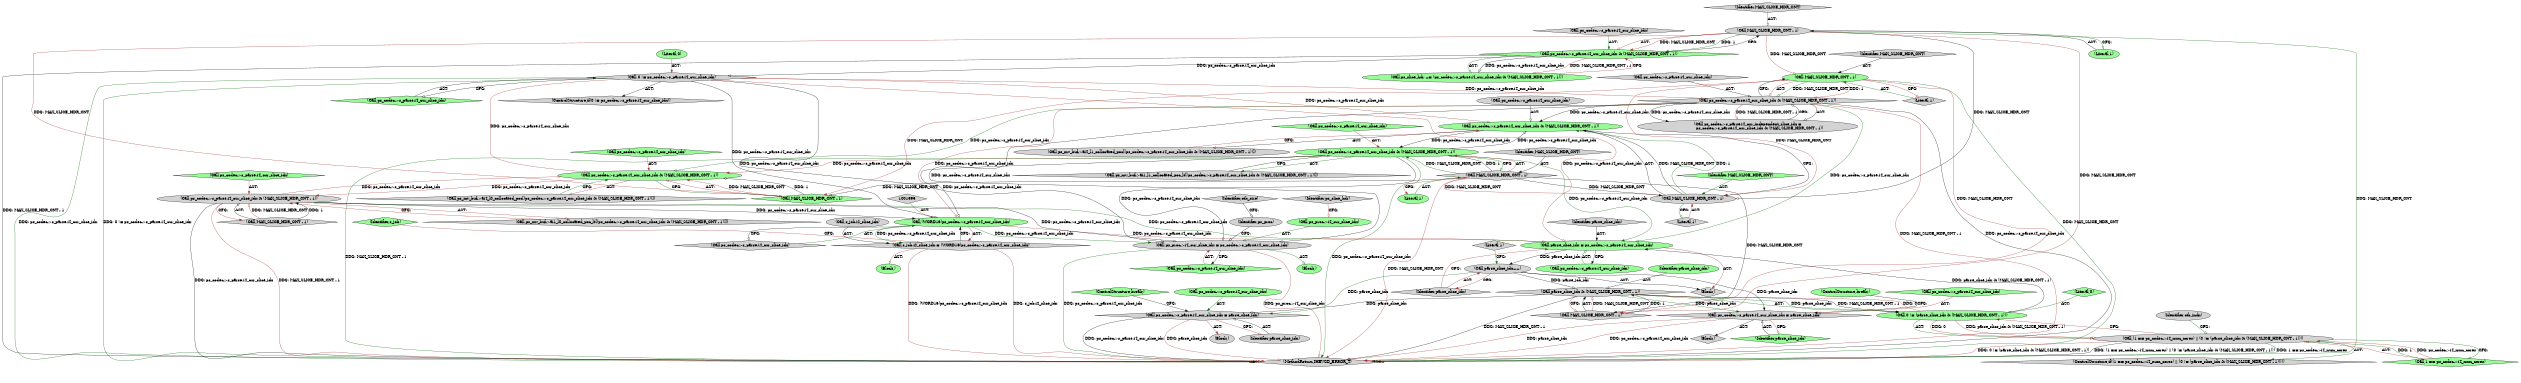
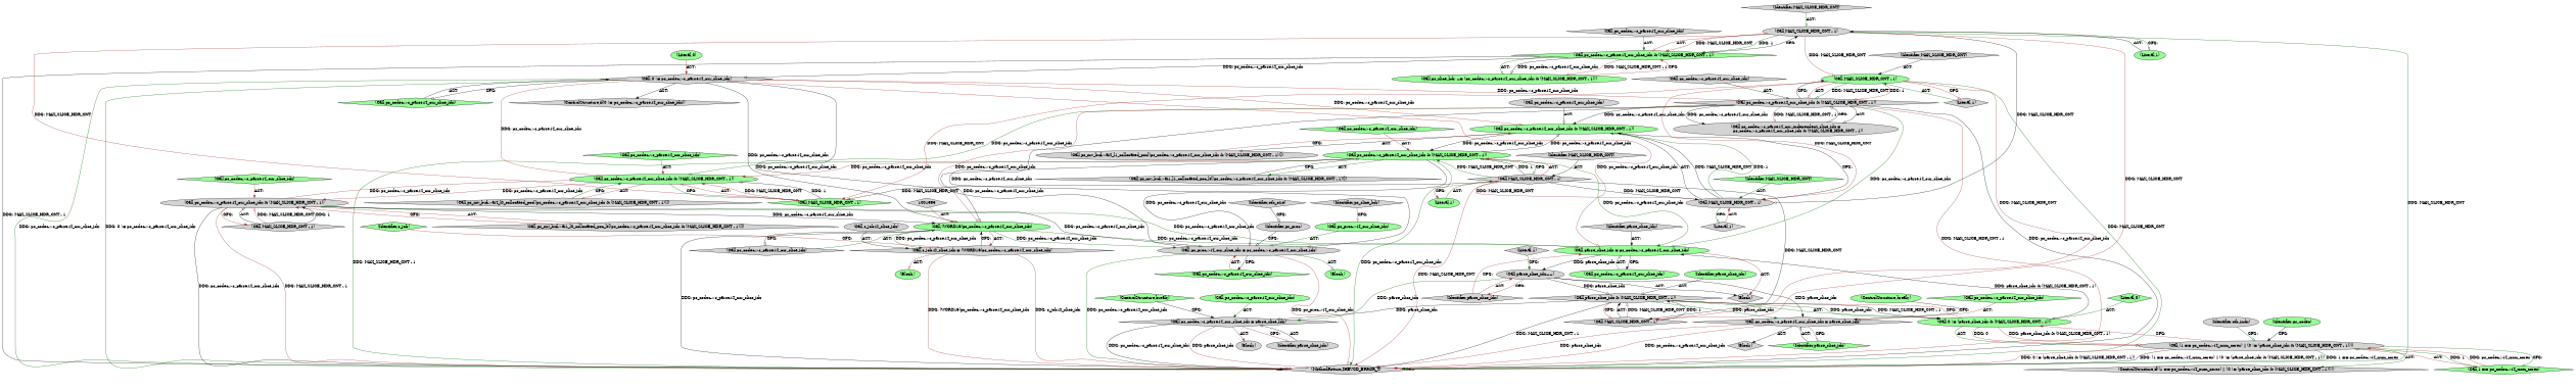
  digraph {
    node [fillcolor=lightgrey shape=diamond style=filled]
    edge [arrowhead=onormal color=brown]
    n1 [fillcolor=palegreen label="(Call,ps_codec->s_parse.i4_cur_slice_idx & (MAX_SLICE_HDR_CNT - 1))" shape=ellipse]
    n2 [fillcolor=palegreen label="(Call,ps_codec->s_parse.i4_cur_slice_idx & (MAX_SLICE_HDR_CNT - 1))" shape=ellipse]
    n3 [label="(Call,MAX_SLICE_HDR_CNT - 1)" shape=ellipse]
    n4 [label="(Call,ps_mv_buf->ai4_l1_collocated_poc[(ps_codec->s_parse.i4_cur_slice_idx & (MAX_SLICE_HDR_CNT - 1))])" shape=ellipse]
    n5 [fillcolor=palegreen label="(Call,ps_codec->s_parse.i4_cur_slice_idx & (MAX_SLICE_HDR_CNT - 1))" shape=ellipse]
    n6 [fillcolor=palegreen label="(Call,(WORD16)ps_codec->s_parse.i4_cur_slice_idx)" shape=ellipse]
    n7 [label="(Call,ps_proc->i4_cur_slice_idx = ps_codec->s_parse.i4_cur_slice_idx)" shape=ellipse]
    n8 [fillcolor=palegreen label="(Call,parse_slice_idx = ps_codec->s_parse.i4_cur_slice_idx)" shape=ellipse]
    n9 [label="(MethodReturn,IHEVCD_ERROR_T)"]
    n10 [label="(Call,MAX_SLICE_HDR_CNT - 1)"]
    n11 [label="(Call,ps_mv_buf->ai1_l1_collocated_poc_lt[(ps_codec->s_parse.i4_cur_slice_idx & (MAX_SLICE_HDR_CNT - 1))])"]
    n12 [label="(Literal,1)"]
    n13 [label="(Call,0 != ps_codec->s_parse.i4_cur_slice_idx)"]
    n14 [label="(Call,ps_codec->s_parse.i4_cur_slice_idx & (MAX_SLICE_HDR_CNT - 1))"]
    n15 [label="(ControlStructure,if(0 != ps_codec->s_parse.i4_cur_slice_idx))"]
    n16 [fillcolor=palegreen label="(Call,ps_codec->s_parse.i4_cur_slice_idx)"]
    n17 [fillcolor=palegreen label="(Call,MAX_SLICE_HDR_CNT - 1)" shape=ellipse]
    n18 [label="(Call,ps_codec->s_parse.i4_cur_independent_slice_idx =\n                    ps_codec->s_parse.i4_cur_slice_idx & (MAX_SLICE_HDR_CNT - 1))" shape=ellipse]
    n19 [fillcolor=palegreen label="(Call,MAX_SLICE_HDR_CNT - 1)"]
    n20 [label="(Call,ps_codec->s_parse.i4_cur_slice_idx & (MAX_SLICE_HDR_CNT - 1))" shape=ellipse]
    n21 [label="(Call,ps_mv_buf->ai4_l0_collocated_poc[(ps_codec->s_parse.i4_cur_slice_idx & (MAX_SLICE_HDR_CNT - 1))])"]
    n22 [label="(Call,s_job.i2_slice_idx = (WORD16)ps_codec->s_parse.i4_cur_slice_idx)"]
    n23 [label="(Call,ps_codec->s_parse.i4_cur_slice_idx)"]
    n24 [fillcolor=palegreen label="(Block,)" shape=ellipse]
    n25 [fillcolor=palegreen label="(Call,ps_codec->s_parse.i4_cur_slice_idx)"]
    n26 [label="(Call,parse_slice_idx++)" shape=ellipse]
    n27 [label="(Block,)"]
    n28 [fillcolor=palegreen label="(Call,ps_codec->s_parse.i4_cur_slice_idx)" shape=ellipse]
    n29 [fillcolor=palegreen label="(Call,ps_codec->s_parse.i4_cur_slice_idx & (MAX_SLICE_HDR_CNT - 1))"]
    n30 [label="(Call,MAX_SLICE_HDR_CNT - 1)" shape=ellipse]
    n31 [fillcolor=palegreen label="(Call,ps_slice_hdr += (ps_codec->s_parse.i4_cur_slice_idx & (MAX_SLICE_HDR_CNT - 1)))" shape=ellipse]
    n32 [label="(Call,MAX_SLICE_HDR_CNT - 1)"]
    n33 [fillcolor=palegreen label="(Literal,1)" shape=ellipse]
    n34 [label="(Literal,1)"]
    n35 [label="(Call,parse_slice_idx & (MAX_SLICE_HDR_CNT - 1))"]
    n36 [fillcolor=palegreen label="(Literal,1)" shape=ellipse]
    n37 [label="(Call,ps_mv_buf->ai1_l0_collocated_poc_lt[(ps_codec->s_parse.i4_cur_slice_idx & (MAX_SLICE_HDR_CNT - 1))])"]
    n38 [label="(Call,MAX_SLICE_HDR_CNT - 1)"]
    n39 [fillcolor=palegreen label="(Block,)" shape=ellipse]
    n40 [label="(Call,ps_codec->s_parse.i4_cur_slice_idx = parse_slice_idx)"]
    n41 [label="(Call,ps_codec->s_parse.i4_cur_slice_idx = parse_slice_idx)"]
    n42 [label="(Identifier,parse_slice_idx)"]
    n43 [fillcolor=palegreen label="(Call,0 != (parse_slice_idx & (MAX_SLICE_HDR_CNT - 1)))" shape=ellipse]
    n44 [label="(Identifier,parse_slice_idx)" shape=ellipse]
    n45 [label="(Block,)" shape=ellipse]
    n46 [fillcolor=palegreen label="(Identifier,parse_slice_idx)"]
    n47 [label="(Block,)"]
    n48 [label="(Call,(1 == ps_codec->i4_num_cores) || (0 != (parse_slice_idx & (MAX_SLICE_HDR_CNT - 1))))" shape=ellipse]
    n49 [label="(ControlStructure,if((1 == ps_codec->i4_num_cores) || (0 != (parse_slice_idx & (MAX_SLICE_HDR_CNT - 1)))))"]
    n50 [fillcolor=palegreen label="(Call,1 == ps_codec->i4_num_cores)"]
    n51 [fillcolor=palegreen label="(ControlStructure,break;)" shape=ellipse]
    n52 [label="(Identifier,ctb_size)"]
    n53 [label="(Identifier,ps_proc)" shape=ellipse]
    n54 [fillcolor=palegreen label="(Identifier,parse_slice_idx)" shape=ellipse]
    n55 [label="(Call,ps_codec->s_parse.i4_cur_slice_idx)"]
    n56 [fillcolor=palegreen label="(Call,ps_codec->s_parse.i4_cur_slice_idx)"]
    n57 [label="(Call,ps_codec->s_parse.i4_cur_slice_idx)"]
    n58 [label="(Identifier,ctb_indx)" shape=ellipse]
    n59 [label="(Identifier,MAX_SLICE_HDR_CNT)"]
    n60 [label="(Call,ps_codec->s_parse.i4_cur_slice_idx)" shape=ellipse]
    n61 [label="(Identifier,parse_slice_idx)"]
    n62 [fillcolor=palegreen label="(Call,ps_codec->s_parse.i4_cur_slice_idx)" shape=ellipse]
    n63 [fillcolor=palegreen label="(Identifier,s_job)"]
    n64 [label="(Literal,1)"]
    n65 [fillcolor=palegreen label="(Call,ps_proc->i4_cur_slice_idx)" shape=ellipse]
    n66 [label="(Identifier,ps_slice_hdr)"]
    n67 [fillcolor=palegreen label="(Literal,0)" shape=ellipse]
    n68 [fillcolor=palegreen label="(Call,ps_codec->s_parse.i4_cur_slice_idx)"]
    n69 [fillcolor=palegreen label="(ControlStructure,break;)"]
    n70 [fillcolor=palegreen label="(Identifier,MAX_SLICE_HDR_CNT)"]
    n71 [label="(Identifier,MAX_SLICE_HDR_CNT)"]
    n72 [label="(Call,s_job.i2_slice_idx)" shape=ellipse]
    n73 [fillcolor=palegreen label="(Literal,0)"]
+   n74 [fillcolor=palegreen label="(Identifier,ps_codec)" shape=ellipse]
    n75 [fillcolor=palegreen label="(Call,ps_codec->s_parse.i4_cur_slice_idx)"]
    n76 [label="(Identifier,MAX_SLICE_HDR_CNT)"]
    n77 [fillcolor=palegreen label="(Call,ps_codec->s_parse.i4_cur_slice_idx)"]
    1001395
    n1 -> n2 [arrowhead=normal color=black label="DDG: ps_codec->s_parse.i4_cur_slice_idx"]
    n1 -> n3 [arrowhead=normal color=black label="CFG: "]
    n1 -> n4 [color=black label="AST: "]
    n2 -> n1 [color=black label="DDG: ps_codec->s_parse.i4_cur_slice_idx"]
    n2 -> n5 [arrowhead=normal label="DDG: ps_codec->s_parse.i4_cur_slice_idx"]
    n2 -> n6 [color=black label="DDG: ps_codec->s_parse.i4_cur_slice_idx"]
    n2 -> n7 [color=black label="DDG: ps_codec->s_parse.i4_cur_slice_idx"]
    n2 -> n8 [arrowhead=normal color=darkgreen label="DDG: ps_codec->s_parse.i4_cur_slice_idx"]
    n2 -> n9 [color=darkgreen label="DDG: MAX_SLICE_HDR_CNT - 1"]
    n2 -> n9 [arrowhead=normal color=darkgreen label="DDG: ps_codec->s_parse.i4_cur_slice_idx"]
    n2 -> n10 [color=darkgreen label="CFG: "]
    n2 -> n11 [arrowhead=normal color=darkgreen label="AST: "]
    n3 -> n1 [color=black label="AST: "]
    n3 -> n1 [arrowhead=normal color=black label="DDG: MAX_SLICE_HDR_CNT"]
    n3 -> n1 [arrowhead=normal color=darkgreen label="DDG: 1"]
    n3 -> n10 [label="DDG: MAX_SLICE_HDR_CNT"]
    n3 -> n12 [color=darkgreen label="CFG: "]
    n4 -> n1 [arrowhead=normal label="CFG: "]
    n5 -> n19 [color=darkgreen label="CFG: "]
    n5 -> n20 [arrowhead=normal label="DDG: ps_codec->s_parse.i4_cur_slice_idx"]
    n5 -> n21 [label="AST: "]
    n6 -> n7 [arrowhead=normal color=darkgreen label="DDG: ps_codec->s_parse.i4_cur_slice_idx"]
-   n6 -> n8 [label="DDG: ps_codec->s_parse.i4_cur_slice_idx"]
+   n6 -> n8 [color=darkgreen label="DDG: ps_codec->s_parse.i4_cur_slice_idx"]
+   n6 -> n9 [color=black label="DDG: ps_codec->s_parse.i4_cur_slice_idx"]
    n6 -> n22 [arrowhead=normal label="AST: "]
    n6 -> n22 [arrowhead=normal color=darkgreen label="DDG: ps_codec->s_parse.i4_cur_slice_idx"]
    n6 -> n23 [color=black label="CFG: "]
    n7 -> n9 [color=darkgreen label="DDG: ps_codec->s_parse.i4_cur_slice_idx"]
    n7 -> n9 [label="DDG: ps_proc->i4_cur_slice_idx"]
    n7 -> n24 [color=darkgreen label="AST: "]
    n7 -> n25 [arrowhead=normal color=black label="CFG: "]
    n8 -> n26 [arrowhead=normal color=black label="DDG: parse_slice_idx"]
    n8 -> n27 [arrowhead=normal label="AST: "]
    n8 -> n28 [arrowhead=normal color=black label="CFG: "]
    n10 -> n2 [arrowhead=normal label="AST: "]
    n10 -> n2 [arrowhead=normal color=darkgreen label="DDG: MAX_SLICE_HDR_CNT"]
    n10 -> n2 [color=black label="DDG: 1"]
    n10 -> n3 [arrowhead=normal color=black label="DDG: MAX_SLICE_HDR_CNT"]
    n10 -> n9 [arrowhead=normal label="DDG: MAX_SLICE_HDR_CNT"]
    n10 -> n19 [color=black label="DDG: MAX_SLICE_HDR_CNT"]
    n10 -> n32 [arrowhead=normal color=black label="DDG: MAX_SLICE_HDR_CNT"]
    n10 -> n36 [arrowhead=normal label="CFG: "]
    n11 -> n2 [color=black label="CFG: "]
    n12 -> n3 [arrowhead=normal label="AST: "]
    n13 -> n1 [label="DDG: ps_codec->s_parse.i4_cur_slice_idx"]
    n13 -> n5 [label="DDG: ps_codec->s_parse.i4_cur_slice_idx"]
    n13 -> n6 [color=black label="DDG: ps_codec->s_parse.i4_cur_slice_idx"]
    n13 -> n7 [color=black label="DDG: ps_codec->s_parse.i4_cur_slice_idx"]
    n13 -> n8 [label="DDG: ps_codec->s_parse.i4_cur_slice_idx"]
    n13 -> n9 [arrowhead=normal color=darkgreen label="DDG: ps_codec->s_parse.i4_cur_slice_idx"]
    n13 -> n9 [color=darkgreen label="DDG: 0 != ps_codec->s_parse.i4_cur_slice_idx"]
    n13 -> n14 [label="DDG: ps_codec->s_parse.i4_cur_slice_idx"]
    n13 -> n15 [arrowhead=normal color=black label="AST: "]
    n13 -> n16 [color=black label="CFG: "]
    n14 -> n1 [arrowhead=normal color=black label="DDG: ps_codec->s_parse.i4_cur_slice_idx"]
    n14 -> n5 [color=darkgreen label="DDG: ps_codec->s_parse.i4_cur_slice_idx"]
    n14 -> n6 [label="DDG: ps_codec->s_parse.i4_cur_slice_idx"]
    n14 -> n7 [color=black label="DDG: ps_codec->s_parse.i4_cur_slice_idx"]
    n14 -> n8 [color=darkgreen label="DDG: ps_codec->s_parse.i4_cur_slice_idx"]
    n14 -> n9 [arrowhead=normal label="DDG: MAX_SLICE_HDR_CNT - 1"]
    n14 -> n9 [arrowhead=normal color=black label="DDG: ps_codec->s_parse.i4_cur_slice_idx"]
    n14 -> n17 [arrowhead=normal color=black label="CFG: "]
    n14 -> n18 [color=black label="AST: "]
    n14 -> n18 [arrowhead=normal color=black label="DDG: ps_codec->s_parse.i4_cur_slice_idx"]
    n14 -> n18 [label="DDG: MAX_SLICE_HDR_CNT - 1"]
    n16 -> n13 [arrowhead=normal color=black label="AST: "]
    n17 -> n3 [arrowhead=normal label="DDG: MAX_SLICE_HDR_CNT"]
    n17 -> n9 [color=darkgreen label="DDG: MAX_SLICE_HDR_CNT"]
    n17 -> n14 [label="AST: "]
    n17 -> n14 [color=darkgreen label="DDG: MAX_SLICE_HDR_CNT"]
    n17 -> n14 [label="DDG: 1"]
    n17 -> n19 [arrowhead=normal label="DDG: MAX_SLICE_HDR_CNT"]
    n17 -> n32 [arrowhead=normal label="DDG: MAX_SLICE_HDR_CNT"]
    n17 -> n34 [label="CFG: "]
    n18 -> n14 [color=black label="CFG: "]
    n19 -> n5 [label="AST: "]
    n19 -> n5 [arrowhead=normal label="DDG: MAX_SLICE_HDR_CNT"]
    n19 -> n5 [color=black label="DDG: 1"]
    n20 -> n5 [label="DDG: ps_codec->s_parse.i4_cur_slice_idx"]
    n20 -> n6 [arrowhead=normal color=black label="DDG: ps_codec->s_parse.i4_cur_slice_idx"]
    n20 -> n7 [color=black label="DDG: ps_codec->s_parse.i4_cur_slice_idx"]
    n20 -> n8 [color=darkgreen label="DDG: ps_codec->s_parse.i4_cur_slice_idx"]
    n20 -> n9 [color=black label="DDG: ps_codec->s_parse.i4_cur_slice_idx"]
    n20 -> n9 [arrowhead=normal label="DDG: MAX_SLICE_HDR_CNT - 1"]
    n20 -> n37 [label="AST: "]
    n20 -> n38 [arrowhead=normal label="CFG: "]
    n21 -> n5 [arrowhead=normal color=darkgreen label="CFG: "]
    n22 -> n6 [arrowhead=normal color=black label="CFG: "]
    n22 -> n9 [arrowhead=normal label="DDG: (WORD16)ps_codec->s_parse.i4_cur_slice_idx"]
    n22 -> n9 [arrowhead=normal label="DDG: s_job.i2_slice_idx"]
    n22 -> n39 [label="AST: "]
    n23 -> n6 [arrowhead=normal color=darkgreen label="AST: "]
    n25 -> n7 [arrowhead=normal label="AST: "]
    n26 -> n27 [arrowhead=normal color=black label="AST: "]
-   n26 -> n35 [color=black label="DDG: parse_job_idx"]
+   n26 -> n35 [color=black label="DDG: parse_slice_idx"]
    n26 -> n40 [arrowhead=normal color=darkgreen label="DDG: parse_slice_idx"]
    n26 -> n41 [arrowhead=normal color=black label="DDG: parse_slice_idx"]
    n26 -> n42 [arrowhead=normal label="CFG: "]
    n28 -> n8 [color=darkgreen label="AST: "]
    n29 -> n9 [arrowhead=normal color=black label="DDG: MAX_SLICE_HDR_CNT - 1"]
    n29 -> n13 [color=black label="DDG: ps_codec->s_parse.i4_cur_slice_idx"]
    n29 -> n30 [arrowhead=normal color=black label="CFG: "]
    n29 -> n31 [color=darkgreen label="AST: "]
    n29 -> n31 [color=black label="DDG: ps_codec->s_parse.i4_cur_slice_idx"]
    n29 -> n31 [label="DDG: MAX_SLICE_HDR_CNT - 1"]
    n30 -> n3 [color=black label="DDG: MAX_SLICE_HDR_CNT"]
    n30 -> n9 [arrowhead=normal color=darkgreen label="DDG: MAX_SLICE_HDR_CNT"]
    n30 -> n17 [label="DDG: MAX_SLICE_HDR_CNT"]
    n30 -> n19 [label="DDG: MAX_SLICE_HDR_CNT"]
    n30 -> n29 [label="AST: "]
    n30 -> n29 [arrowhead=normal label="DDG: MAX_SLICE_HDR_CNT"]
    n30 -> n29 [arrowhead=normal color=darkgreen label="DDG: 1"]
    n30 -> n32 [arrowhead=normal label="DDG: MAX_SLICE_HDR_CNT"]
    n30 -> n33 [color=darkgreen label="CFG: "]
    n31 -> n29 [arrowhead=normal label="CFG: "]
    n32 -> n35 [arrowhead=normal color=black label="AST: "]
    n32 -> n35 [label="DDG: MAX_SLICE_HDR_CNT"]
    n32 -> n35 [arrowhead=normal color=black label="DDG: 1"]
    n33 -> n30 [arrowhead=normal color=black label="AST: "]
    n34 -> n17 [arrowhead=normal color=darkgreen label="AST: "]
    n35 -> n9 [color=black label="DDG: MAX_SLICE_HDR_CNT - 1"]
    n35 -> n32 [label="CFG: "]
    n35 -> n40 [color=black label="DDG: parse_slice_idx"]
    n35 -> n41 [arrowhead=normal color=darkgreen label="DDG: parse_slice_idx"]
    n35 -> n43 [color=darkgreen label="AST: "]
    n35 -> n43 [arrowhead=normal color=darkgreen label="DDG: parse_slice_idx"]
    n35 -> n43 [arrowhead=normal color=black label="DDG: MAX_SLICE_HDR_CNT - 1"]
    n36 -> n10 [arrowhead=normal color=darkgreen label="AST: "]
    n37 -> n20 [arrowhead=normal label="CFG: "]
    n38 -> n20 [color=black label="AST: "]
    n38 -> n20 [label="DDG: MAX_SLICE_HDR_CNT"]
    n38 -> n20 [arrowhead=normal color=black label="DDG: 1"]
    n40 -> n9 [label="DDG: parse_slice_idx"]
    n40 -> n9 [color=black label="DDG: ps_codec->s_parse.i4_cur_slice_idx"]
    n40 -> n44 [label="CFG: "]
    n40 -> n45 [arrowhead=normal label="AST: "]
    n41 -> n9 [label="DDG: parse_slice_idx"]
    n41 -> n9 [label="DDG: ps_codec->s_parse.i4_cur_slice_idx"]
    n41 -> n46 [label="CFG: "]
    n41 -> n47 [arrowhead=normal color=black label="AST: "]
    n42 -> n8 [arrowhead=normal label="CFG: "]
    n42 -> n26 [arrowhead=normal label="AST: "]
    n43 -> n8 [arrowhead=normal color=black label="DDG: parse_slice_idx & (MAX_SLICE_HDR_CNT - 1)"]
-   n43 -> n35 [label="DDG: 0"]
+   n43 -> n35 [label="CFG: "]
    n43 -> n48 [color=darkgreen label="AST: "]
    n43 -> n48 [label="DDG: 0"]
    n43 -> n48 [label="DDG: parse_slice_idx & (MAX_SLICE_HDR_CNT - 1)"]
    n44 -> n40 [color=black label="AST: "]
    n46 -> n41 [color=black label="AST: "]
    n48 -> n9 [color=darkgreen label="DDG: 1 == ps_codec->i4_num_cores"]
    n48 -> n9 [arrowhead=normal label="DDG: 0 != (parse_slice_idx & (MAX_SLICE_HDR_CNT - 1))"]
    n48 -> n9 [arrowhead=normal color=black label="DDG: (1 == ps_codec->i4_num_cores) || (0 != (parse_slice_idx & (MAX_SLICE_HDR_CNT - 1)))"]
    n48 -> n43 [arrowhead=normal label="CFG: "]
    n48 -> n49 [arrowhead=normal color=darkgreen label="AST: "]
    n48 -> n50 [color=darkgreen label="CFG: "]
    n50 -> n48 [label="AST: "]
    n50 -> n48 [color=darkgreen label="DDG: 1"]
    n50 -> n48 [arrowhead=normal label="DDG: ps_codec->i4_num_cores"]
    n51 -> n41 [arrowhead=normal color=black label="CFG: "]
    n52 -> n53 [color=black label="CFG: "]
    n53 -> n7 [color=black label="CFG: "]
    n54 -> n35 [color=black label="AST: "]
    n55 -> n29 [arrowhead=normal color=darkgreen label="AST: "]
    n56 -> n5 [arrowhead=normal label="AST: "]
    n57 -> n14 [color=black label="AST: "]
    n58 -> n48 [color=darkgreen label="CFG: "]
    n59 -> n17 [arrowhead=normal color=black label="AST: "]
    n60 -> n1 [color=black label="AST: "]
    n61 -> n8 [arrowhead=normal color=black label="AST: "]
    n62 -> n40 [arrowhead=normal color=darkgreen label="AST: "]
    n63 -> n22 [label="CFG: "]
    n64 -> n26 [arrowhead=normal color=darkgreen label="CFG: "]
    n65 -> n7 [color=darkgreen label="AST: "]
    n66 -> n65 [label="CFG: "]
    n67 -> n13 [arrowhead=normal label="AST: "]
    n68 -> n2 [arrowhead=normal label="AST: "]
    n69 -> n40 [arrowhead=normal color=black label="CFG: "]
    n70 -> n3 [arrowhead=normal color=darkgreen label="AST: "]
    n71 -> n30 [color=darkgreen label="AST: "]
    n72 -> n22 [arrowhead=normal color=black label="AST: "]
    n73 -> n43 [color=darkgreen label="AST: "]
+   n74 -> n48 [arrowhead=normal color=black label="CFG: "]
    n75 -> n41 [label="AST: "]
    n76 -> n10 [arrowhead=normal color=black label="AST: "]
    n77 -> n20 [arrowhead=normal label="AST: "]
    1001395 -> n6 [arrowhead=normal label="AST: "]
  }
